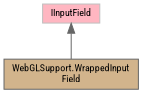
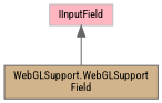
  digraph {
    fontname="Roboto Condensed"
    node [fontname="Roboto Condensed" fontsize=10 shape=box style=filled]
-   n1 [color=gray40 fillcolor=tan fontcolor=black height=0.2 label="WebGLSupport.WrappedInput\lField" width=0.4]
+   n1 [color=gray40 fillcolor=tan fontcolor=black height=0.2 label="WebGLSupport.WebGLSupport\lField" width=0.4]
    n2 [color=grey75 fillcolor=lightpink height=0.2 label=IInputField width=0.4]
    n2 -> n1 [color=gray40 dir=back fontname="Roboto Condensed" fontsize=10 labelfontname=Helvetica labelfontsize=10 style=solid]
  }
